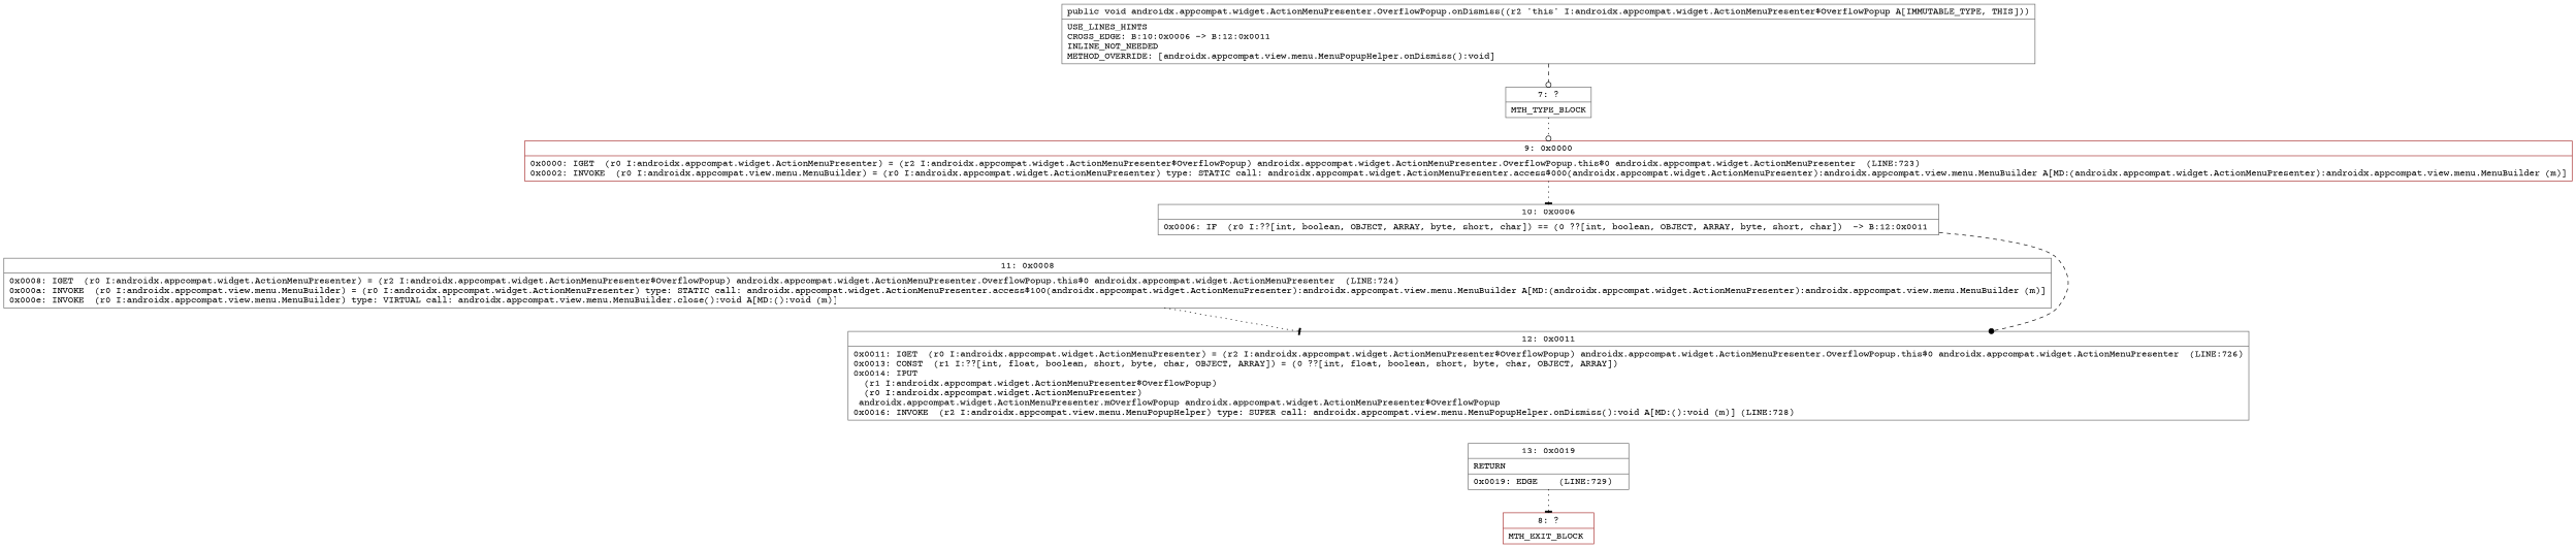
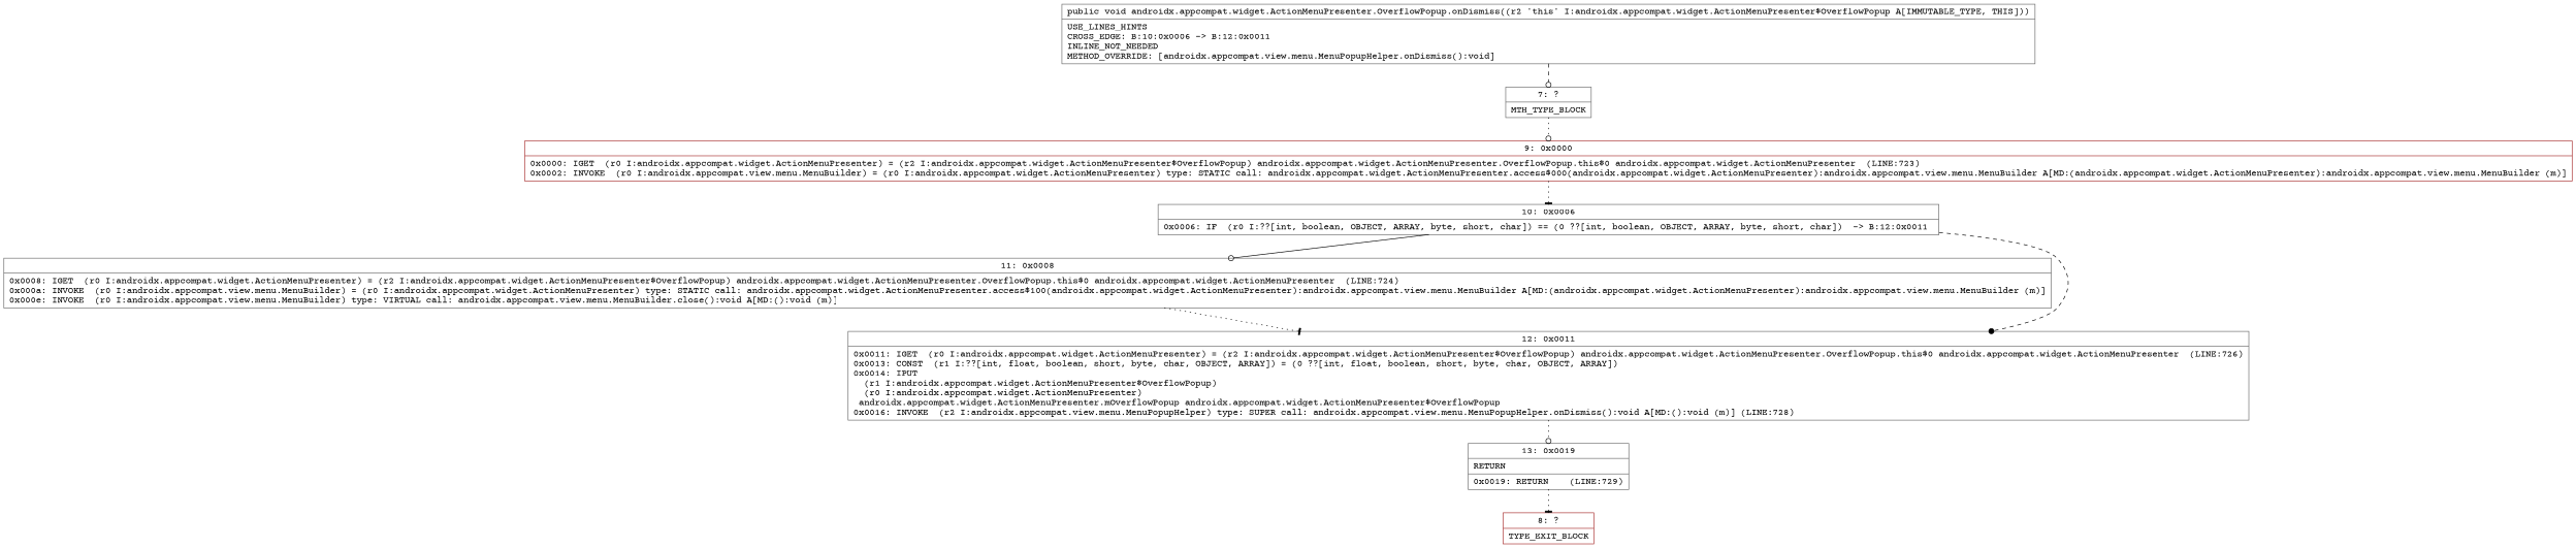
  digraph {
    fontname="Courier Prime"
    node [color=gray40 fontname="Courier Prime" shape=record]
    edge [arrowhead=odot fontname="Courier Prime" style=dotted]
    n1 [label="{7\:\ ?|MTH_TYPE_BLOCK\l}"]
    n2 [color=brown label="{9\:\ 0x0000|0x0000: IGET  (r0 I:androidx.appcompat.widget.ActionMenuPresenter) = (r2 I:androidx.appcompat.widget.ActionMenuPresenter$OverflowPopup) androidx.appcompat.widget.ActionMenuPresenter.OverflowPopup.this$0 androidx.appcompat.widget.ActionMenuPresenter  (LINE:723)\l0x0002: INVOKE  (r0 I:androidx.appcompat.view.menu.MenuBuilder) = (r0 I:androidx.appcompat.widget.ActionMenuPresenter) type: STATIC call: androidx.appcompat.widget.ActionMenuPresenter.access$000(androidx.appcompat.widget.ActionMenuPresenter):androidx.appcompat.view.menu.MenuBuilder A[MD:(androidx.appcompat.widget.ActionMenuPresenter):androidx.appcompat.view.menu.MenuBuilder (m)]\l}"]
    n3 [label="{10\:\ 0x0006|0x0006: IF  (r0 I:??[int, boolean, OBJECT, ARRAY, byte, short, char]) == (0 ??[int, boolean, OBJECT, ARRAY, byte, short, char])  \-\> B:12:0x0011 \l}"]
    n4 [label="{11\:\ 0x0008|0x0008: IGET  (r0 I:androidx.appcompat.widget.ActionMenuPresenter) = (r2 I:androidx.appcompat.widget.ActionMenuPresenter$OverflowPopup) androidx.appcompat.widget.ActionMenuPresenter.OverflowPopup.this$0 androidx.appcompat.widget.ActionMenuPresenter  (LINE:724)\l0x000a: INVOKE  (r0 I:androidx.appcompat.view.menu.MenuBuilder) = (r0 I:androidx.appcompat.widget.ActionMenuPresenter) type: STATIC call: androidx.appcompat.widget.ActionMenuPresenter.access$100(androidx.appcompat.widget.ActionMenuPresenter):androidx.appcompat.view.menu.MenuBuilder A[MD:(androidx.appcompat.widget.ActionMenuPresenter):androidx.appcompat.view.menu.MenuBuilder (m)]\l0x000e: INVOKE  (r0 I:androidx.appcompat.view.menu.MenuBuilder) type: VIRTUAL call: androidx.appcompat.view.menu.MenuBuilder.close():void A[MD:():void (m)]\l}"]
    n5 [label="{12\:\ 0x0011|0x0011: IGET  (r0 I:androidx.appcompat.widget.ActionMenuPresenter) = (r2 I:androidx.appcompat.widget.ActionMenuPresenter$OverflowPopup) androidx.appcompat.widget.ActionMenuPresenter.OverflowPopup.this$0 androidx.appcompat.widget.ActionMenuPresenter  (LINE:726)\l0x0013: CONST  (r1 I:??[int, float, boolean, short, byte, char, OBJECT, ARRAY]) = (0 ??[int, float, boolean, short, byte, char, OBJECT, ARRAY]) \l0x0014: IPUT  \l  (r1 I:androidx.appcompat.widget.ActionMenuPresenter$OverflowPopup)\l  (r0 I:androidx.appcompat.widget.ActionMenuPresenter)\l androidx.appcompat.widget.ActionMenuPresenter.mOverflowPopup androidx.appcompat.widget.ActionMenuPresenter$OverflowPopup \l0x0016: INVOKE  (r2 I:androidx.appcompat.view.menu.MenuPopupHelper) type: SUPER call: androidx.appcompat.view.menu.MenuPopupHelper.onDismiss():void A[MD:():void (m)] (LINE:728)\l}"]
-   n6 [label="{13\:\ 0x0019|RETURN\l|0x0019: EDGE    (LINE:729)\l}"]
-   n7 [color=brown label="{8\:\ ?|MTH_EXIT_BLOCK\l}"]
+   n6 [label="{13\:\ 0x0019|RETURN\l|0x0019: RETURN    (LINE:729)\l}"]
+   n7 [color=brown label="{8\:\ ?|TYPE_EXIT_BLOCK\l}"]
    n8 [label="{public void androidx.appcompat.widget.ActionMenuPresenter.OverflowPopup.onDismiss((r2 'this' I:androidx.appcompat.widget.ActionMenuPresenter$OverflowPopup A[IMMUTABLE_TYPE, THIS]))  | USE_LINES_HINTS\lCROSS_EDGE: B:10:0x0006 \-\> B:12:0x0011\lINLINE_NOT_NEEDED\lMETHOD_OVERRIDE: [androidx.appcompat.view.menu.MenuPopupHelper.onDismiss():void]\l}"]
    n1 -> n2
    n2 -> n3 [arrowhead=tee]
+   n3 -> n4 [style=solid]
    n3 -> n5 [arrowhead=dot style=dashed]
    n4 -> n5 [arrowhead=tee]
+   n5 -> n6
    n6 -> n7 [arrowhead=tee]
    n8 -> n1 [style=dashed]
  }
